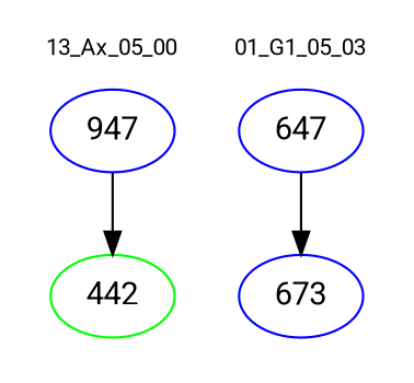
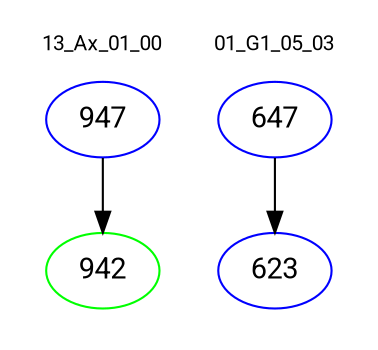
  digraph {
    fontname=Roboto
    node [color=blue fontname=Roboto]
    edge [color=black fontname=Roboto]
    n1 [label=947]
-   n2 [color=green label=442]
+   n2 [color=green label=942]
    n3 [label=647]
-   n4 [label=673]
+   n4 [label=623]
    subgraph cluster_1 {
      color=white
      fontsize=10
-     label="13_Ax_05_00"
+     label="13_Ax_01_00"
      n1
      n2
    }
    subgraph cluster_2 {
      color=white
      fontsize=10
      label="01_G1_05_03"
      n3
      n4
    }
    n1 -> n2
    n3 -> n4
  }
